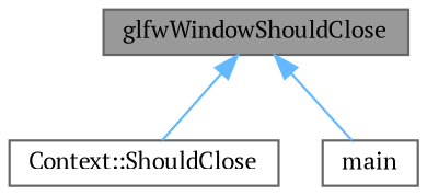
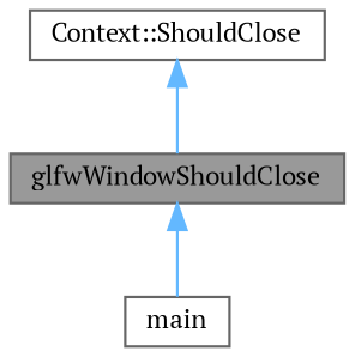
  digraph {
    fontname="PT Serif"
    rankdir=TB
    node [color=grey40 fillcolor=white fontname="PT Serif" fontsize=10 shape=box style=filled]
    edge [color=steelblue1 dir=back fontname="PT Serif" fontsize=10 labelfontname=Helvetica labelfontsize=10 style=solid]
    n1 [color=gray40 fillcolor=grey60 fontcolor=black height=0.2 label=glfwWindowShouldClose width=0.4]
    n2 [height=0.2 label="Context::ShouldClose" width=0.4]
    n3 [height=0.2 label=main width=0.4]
-   n1 -> n2
+   n2 -> n1
    n1 -> n3
  }
